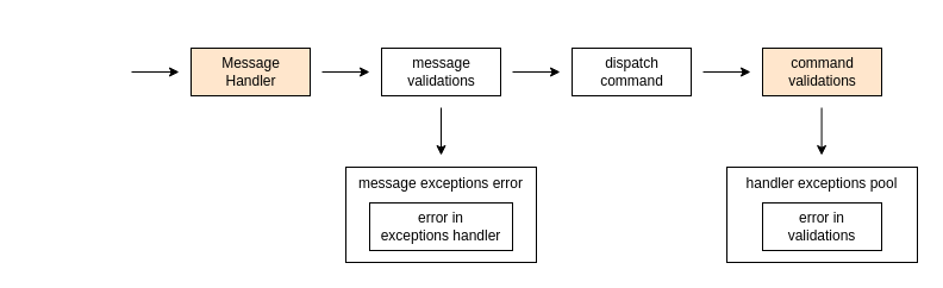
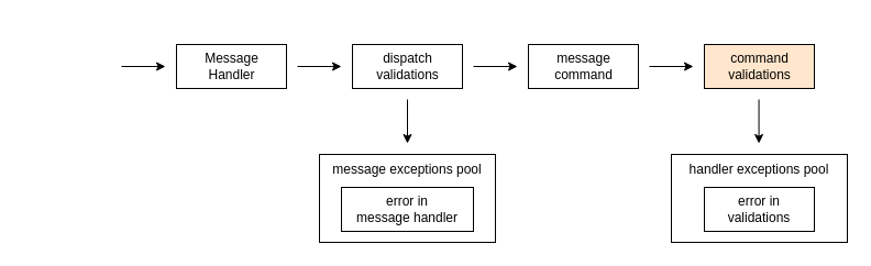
  <mxCell id="0" />
  <mxCell id="1" parent="0" />
- <mxCell id="2" value="message exceptions error" style="rounded=0;whiteSpace=wrap;html=1;verticalAlign=top;" vertex="1" parent="1"><mxGeometry x="290" y="140" width="160" height="80" as="geometry" /></mxCell>
+ <mxCell id="2" value="message exceptions pool" style="rounded=0;whiteSpace=wrap;html=1;verticalAlign=top;" vertex="1" parent="1"><mxGeometry x="290" y="140" width="160" height="80" as="geometry" /></mxCell>
  <mxCell id="3" value="" style="shape=image;verticalLabelPosition=bottom;verticalAlign=top;imageAspect=0;image=https://logodownload.org/wp-content/uploads/2017/11/discord-logo-4-1.png" vertex="1" parent="1"><mxGeometry x="20" y="20" width="80" height="80" as="geometry" /></mxCell>
- <mxCell id="4" value="&lt;div&gt;Message&lt;/div&gt;&lt;div&gt;Handler&lt;/div&gt;" style="html=1;fillColor=#ffe6cc;" vertex="1" parent="1"><mxGeometry x="160" y="40" width="100" height="40" as="geometry" /></mxCell>
+ <mxCell id="4" value="&lt;div&gt;Message&lt;/div&gt;&lt;div&gt;Handler&lt;/div&gt;" style="html=1;" vertex="1" parent="1"><mxGeometry x="160" y="40" width="100" height="40" as="geometry" /></mxCell>
  <mxCell id="5" value="" style="endArrow=classic;html=1;" edge="1" parent="1"><mxGeometry width="50" height="50" relative="1" as="geometry"><mxPoint x="270" y="60" as="sourcePoint" /><mxPoint x="310" y="60" as="targetPoint" /></mxGeometry></mxCell>
- <mxCell id="6" value="&lt;div&gt;message&lt;/div&gt;&lt;div&gt;validations&lt;br&gt;&lt;/div&gt;" style="html=1;" vertex="1" parent="1"><mxGeometry x="320" y="40" width="100" height="40" as="geometry" /></mxCell>
+ <mxCell id="6" value="&lt;div&gt;dispatch&lt;/div&gt;&lt;div&gt;validations&lt;br&gt;&lt;/div&gt;" style="html=1;" vertex="1" parent="1"><mxGeometry x="320" y="40" width="100" height="40" as="geometry" /></mxCell>
  <mxCell id="7" value="" style="endArrow=classic;html=1;" edge="1" parent="1"><mxGeometry width="50" height="50" relative="1" as="geometry"><mxPoint x="370" y="90" as="sourcePoint" /><mxPoint x="370" y="130" as="targetPoint" /></mxGeometry></mxCell>
- <mxCell id="8" value="&lt;div&gt;error in&lt;/div&gt;&lt;div&gt;exceptions handler&lt;br&gt;&lt;/div&gt;" style="rounded=0;whiteSpace=wrap;html=1;" vertex="1" parent="1"><mxGeometry x="310" y="170" width="120" height="40" as="geometry" /></mxCell>
+ <mxCell id="8" value="&lt;div&gt;error in&lt;/div&gt;&lt;div&gt;message handler&lt;br&gt;&lt;/div&gt;" style="rounded=0;whiteSpace=wrap;html=1;" vertex="1" parent="1"><mxGeometry x="310" y="170" width="120" height="40" as="geometry" /></mxCell>
  <mxCell id="9" value="" style="endArrow=classic;html=1;" edge="1" parent="1"><mxGeometry width="50" height="50" relative="1" as="geometry"><mxPoint x="430" y="60" as="sourcePoint" /><mxPoint x="470" y="60" as="targetPoint" /></mxGeometry></mxCell>
- <mxCell id="10" value="dispatch&lt;div&gt;command&lt;br&gt;&lt;/div&gt;" style="html=1;" vertex="1" parent="1"><mxGeometry x="480" y="40" width="100" height="40" as="geometry" /></mxCell>
+ <mxCell id="10" value="message&lt;div&gt;command&lt;br&gt;&lt;/div&gt;" style="html=1;" vertex="1" parent="1"><mxGeometry x="480" y="40" width="100" height="40" as="geometry" /></mxCell>
  <mxCell id="11" value="" style="endArrow=classic;html=1;" edge="1" parent="1"><mxGeometry width="50" height="50" relative="1" as="geometry"><mxPoint x="590" y="60" as="sourcePoint" /><mxPoint x="630" y="60" as="targetPoint" /></mxGeometry></mxCell>
  <mxCell id="12" value="command&lt;br&gt;validations" style="html=1;fillColor=#ffe6cc;" vertex="1" parent="1"><mxGeometry x="640" y="40" width="100" height="40" as="geometry" /></mxCell>
  <mxCell id="13" value="handler exceptions pool" style="rounded=0;whiteSpace=wrap;html=1;verticalAlign=top;" vertex="1" parent="1"><mxGeometry x="610" y="140" width="160" height="80" as="geometry" /></mxCell>
  <mxCell id="14" value="" style="endArrow=classic;html=1;" edge="1" parent="1"><mxGeometry width="50" height="50" relative="1" as="geometry"><mxPoint x="689.58" y="90" as="sourcePoint" /><mxPoint x="689.58" y="130" as="targetPoint" /></mxGeometry></mxCell>
  <mxCell id="15" value="&lt;div&gt;error in&lt;/div&gt;&lt;div&gt;validations&lt;br&gt;&lt;/div&gt;" style="rounded=0;whiteSpace=wrap;html=1;" vertex="1" parent="1"><mxGeometry x="640" y="170" width="100" height="40" as="geometry" /></mxCell>
  <mxCell id="16" value="" style="endArrow=classic;html=1;" edge="1" parent="1"><mxGeometry width="50" height="50" relative="1" as="geometry"><mxPoint x="110" y="60" as="sourcePoint" /><mxPoint x="150" y="60" as="targetPoint" /></mxGeometry></mxCell>
